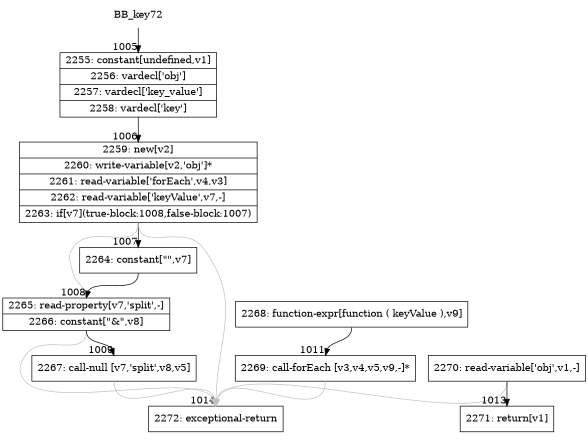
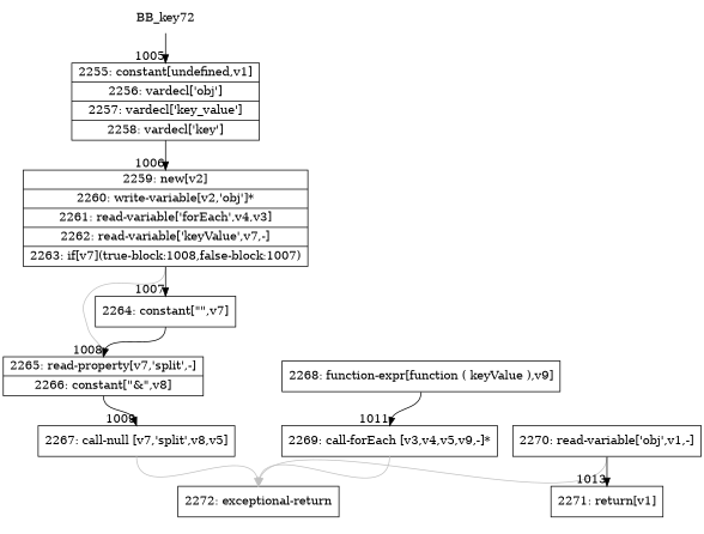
  digraph {
    rankdir=TD
    node [shape=record]
    edge [headport=n tailport=s]
    n1 [label=BB_key72 shape=none]
    n2 [label="{2255: constant[undefined,v1]|2256: vardecl['obj']|2257: vardecl['key_value']|2258: vardecl['key']}"]
    n3 [label="{2259: new[v2]|2260: write-variable[v2,'obj']*|2261: read-variable['forEach',v4,v3]|2262: read-variable['keyValue',v7,-]|2263: if[v7](true-block:1008,false-block:1007)}"]
    n4 [label="{2265: read-property[v7,'split',-]|2266: constant[\"&\",v8]}"]
    n5 [label="{2264: constant[\"\",v7]}"]
    n6 [label="{2272: exceptional-return}"]
    n7 [label="{2267: call-null [v7,'split',v8,v5]}"]
    n8 [label="{2268: function-expr[function ( keyValue ),v9]}"]
    n9 [label="{2269: call-forEach [v3,v4,v5,v9,-]*}"]
    n10 [label="{2270: read-variable['obj',v1,-]}"]
    n11 [label="{2271: return[v1]}"]
    n1 -> n2 [headlabel="    1005"]
    n2 -> n3 [headlabel="      1006"]
    n3 -> n4 [color=gray headlabel="      1008"]
    n3 -> n5 [headlabel="      1007"]
-   n3 -> n6 [color=gray headlabel="      1014"]
-   n4 -> n6 [color=gray]
    n4 -> n7 [headlabel="      1009"]
    n5 -> n4
    n7 -> n6 [color=gray]
    n8 -> n9 [headlabel="      1011"]
    n9 -> n6 [color=gray]
    n10 -> n6 [color=gray]
    n10 -> n11 [headlabel="      1013"]
  }
